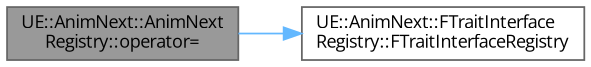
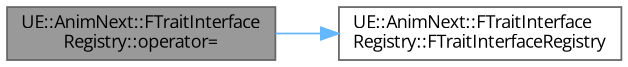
  digraph {
    rankdir=LR
    fontname="Open Sans"
    node [fontname="Open Sans" fontsize=10 shape=box style=filled]
-   n1 [color=gray40 fillcolor=grey60 fontcolor=black height=0.2 label="UE::AnimNext::AnimNext\lRegistry::operator=" width=0.4]
+   n1 [color=gray40 fillcolor=grey60 fontcolor=black height=0.2 label="UE::AnimNext::FTraitInterface\lRegistry::operator=" width=0.4]
    n2 [color=grey40 fillcolor=white height=0.2 label="UE::AnimNext::FTraitInterface\lRegistry::FTraitInterfaceRegistry" width=0.4]
    n1 -> n2 [color=steelblue1 fontname="Open Sans" fontsize=10 labelfontname=Helvetica labelfontsize=10 style=solid]
  }
